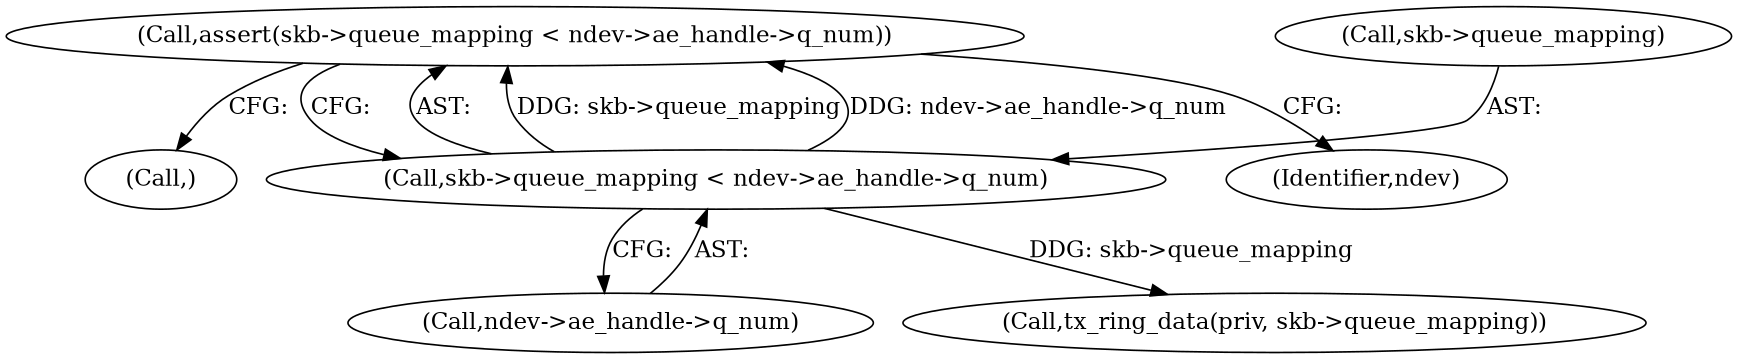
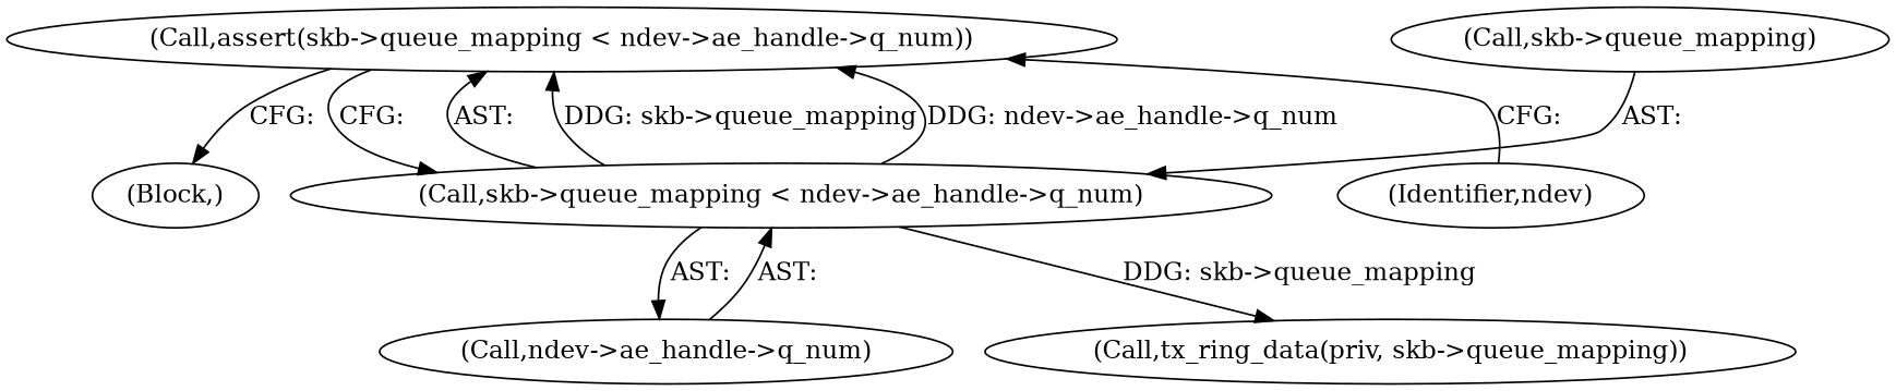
  digraph {
    n1 [label="(Call,assert(skb->queue_mapping < ndev->ae_handle->q_num))"]
    n2 [label="(Call,skb->queue_mapping < ndev->ae_handle->q_num)"]
-   n3 [label="(Call,)"]
+   n3 [label="(Block,)"]
    n4 [label="(Call,ndev->ae_handle->q_num)"]
    n5 [label="(Call,tx_ring_data(priv, skb->queue_mapping))"]
    n6 [label="(Identifier,ndev)"]
    n7 [label="(Call,skb->queue_mapping)"]
    n1 -> n2 [label="CFG: "]
    n1 -> n3 [label="CFG: "]
    n2 -> n1 [label="AST: "]
    n2 -> n1 [label="DDG: skb->queue_mapping"]
    n2 -> n1 [label="DDG: ndev->ae_handle->q_num"]
-   n2 -> n4 [label="CFG: "]
+   n2 -> n4 [label="AST: "]
    n2 -> n5 [label="DDG: skb->queue_mapping"]
    n4 -> n2 [label="AST: "]
-   n1 -> n6 [label="CFG: "]
+   n6 -> n1 [label="CFG: "]
    n7 -> n2 [label="AST: "]
  }
